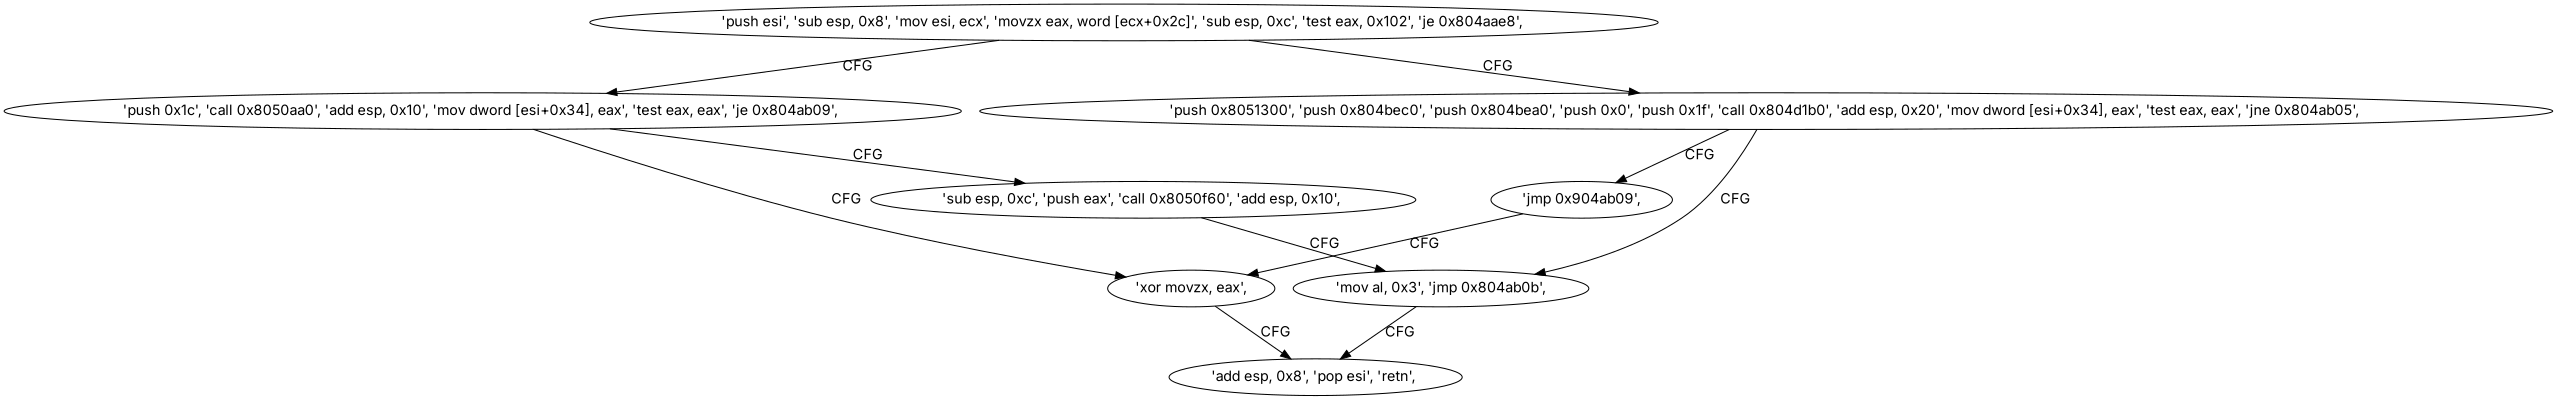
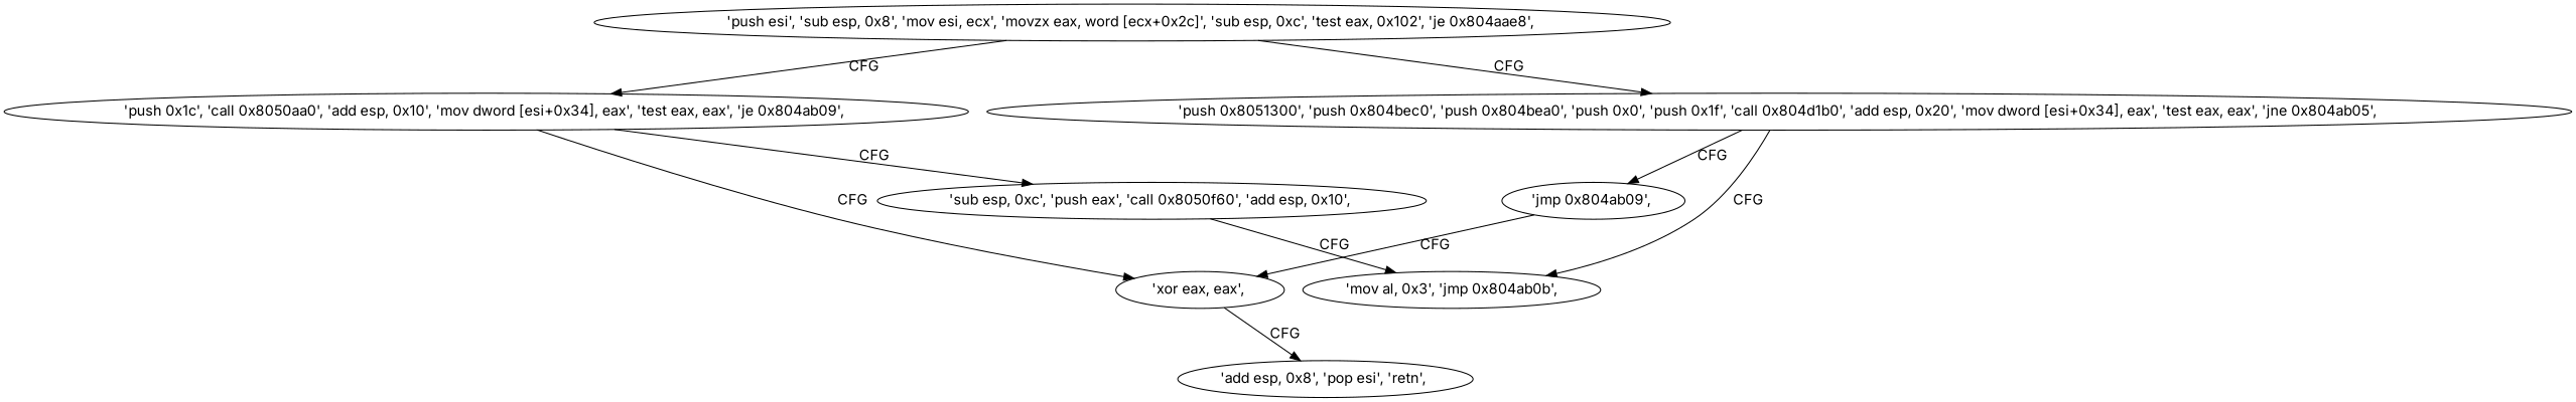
  digraph {
    fontname=Inter
    node [fontname=Inter]
    edge [fontname=Inter]
    n1 [label="'push esi', 'sub esp, 0x8', 'mov esi, ecx', 'movzx eax, word [ecx+0x2c]', 'sub esp, 0xc', 'test eax, 0x102', 'je 0x804aae8', "]
    n2 [label="'push 0x1c', 'call 0x8050aa0', 'add esp, 0x10', 'mov dword [esi+0x34], eax', 'test eax, eax', 'je 0x804ab09', "]
    n3 [label="'push 0x8051300', 'push 0x804bec0', 'push 0x804bea0', 'push 0x0', 'push 0x1f', 'call 0x804d1b0', 'add esp, 0x20', 'mov dword [esi+0x34], eax', 'test eax, eax', 'jne 0x804ab05', "]
-   n4 [label="'xor movzx, eax',"]
+   n4 [label="'xor eax, eax', "]
    n5 [label="'sub esp, 0xc', 'push eax', 'call 0x8050f60', 'add esp, 0x10', "]
    n6 [label="'mov al, 0x3', 'jmp 0x804ab0b',"]
-   n7 [label="'jmp 0x904ab09',"]
+   n7 [label="'jmp 0x804ab09', "]
    n8 [label="'add esp, 0x8', 'pop esi', 'retn', "]
    n1 -> n2 [label=CFG]
    n1 -> n3 [label=CFG]
    n2 -> n4 [label=CFG]
    n2 -> n5 [label=CFG]
    n3 -> n6 [label=CFG]
    n3 -> n7 [label=CFG]
    n4 -> n8 [label=CFG]
    n5 -> n6 [label=CFG]
-   n6 -> n8 [label=CFG]
    n7 -> n4 [label=CFG]
  }
